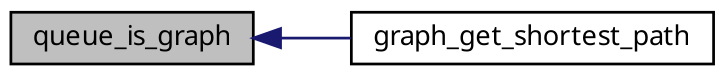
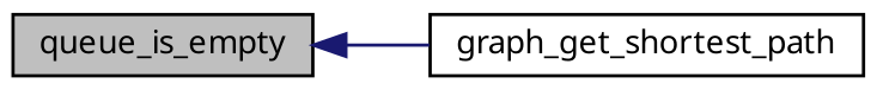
  digraph {
    rankdir=LR
    fontname="Noto Sans"
    node [color=black fontname="Noto Sans" fontsize=10 shape=record style=filled]
-   n1 [fillcolor=grey75 fontcolor=black height=0.2 label=queue_is_graph width=0.4]
+   n1 [fillcolor=grey75 fontcolor=black height=0.2 label=queue_is_empty width=0.4]
    n2 [fillcolor=white height=0.2 label=graph_get_shortest_path width=0.4]
    n1 -> n2 [color=midnightblue dir=back fontname="Noto Sans" fontsize=10 labelfontname=Helvetica labelfontsize=10 style=solid]
  }
